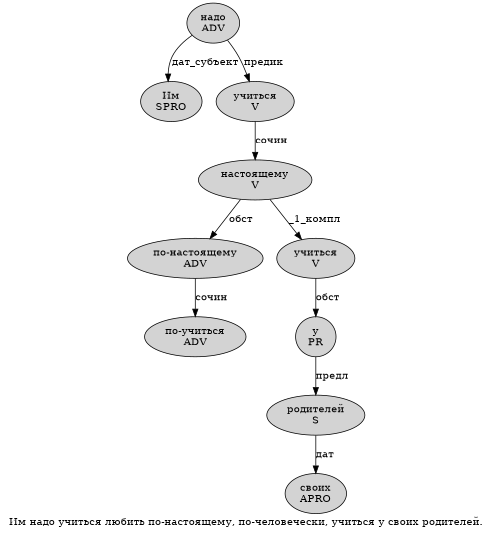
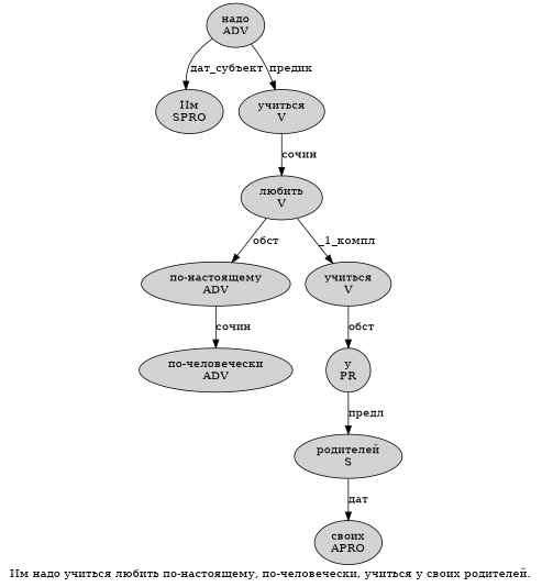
  digraph {
    label="Им надо учиться любить по-настоящему, по-человечески, учиться у своих родителей."
    node [fillcolor=lightgray penwidth=1 shape=ellipse style=filled]
    n1 [label="Им\nSPRO"]
    n2 [label="надо\nADV"]
    n3 [label="учиться\nV"]
-   n4 [label="настоящему\nV"]
+   n4 [label="любить\nV"]
    n5 [label="по-настоящему\nADV"]
    n6 [label="учиться\nV"]
-   n7 [label="по-учиться\nADV"]
+   n7 [label="по-человечески\nADV"]
    n8 [label="у\nPR"]
    n9 [label="родителей\nS"]
    n10 [label="своих\nAPRO"]
    n2 -> n1 [label="дат_субъект"]
    n2 -> n3 [label="предик"]
    n3 -> n4 [label="сочин"]
    n4 -> n5 [label="обст"]
    n4 -> n6 [label="_1_компл"]
    n5 -> n7 [label="сочин"]
    n6 -> n8 [label="обст"]
    n8 -> n9 [label="предл"]
    n9 -> n10 [label="дат"]
  }
